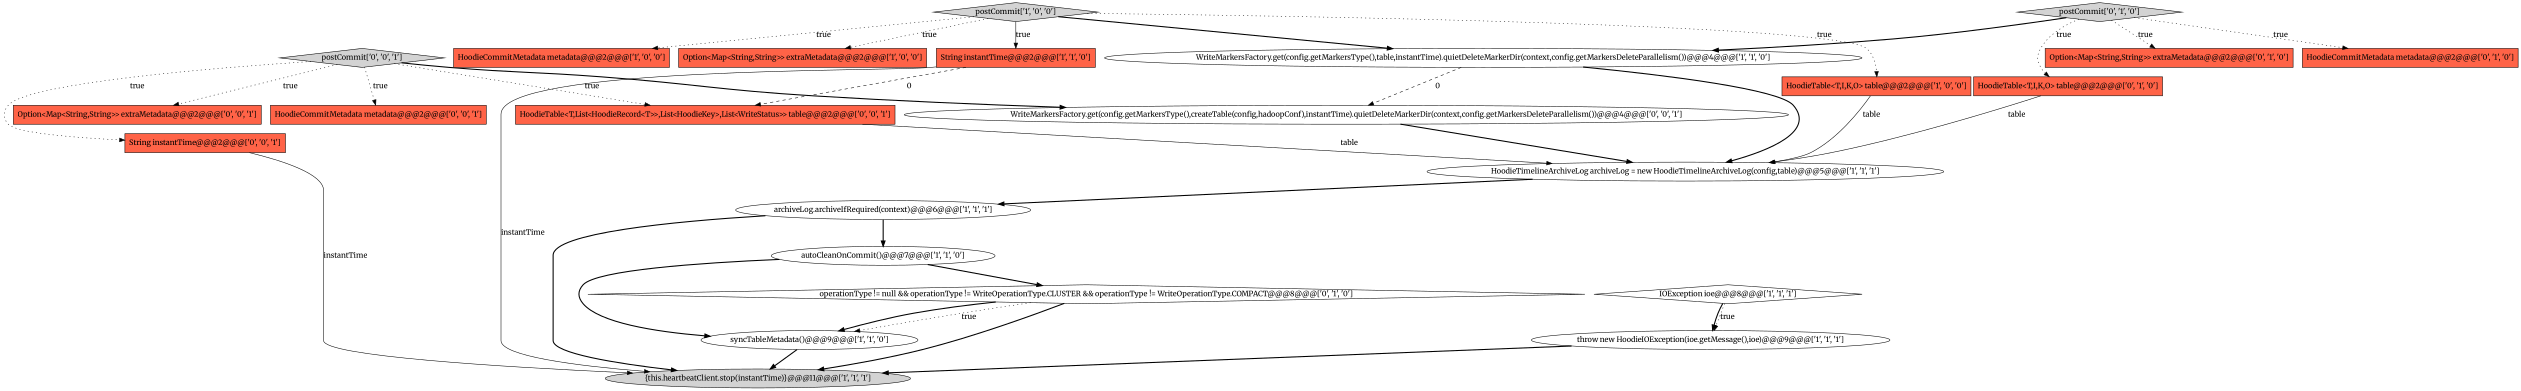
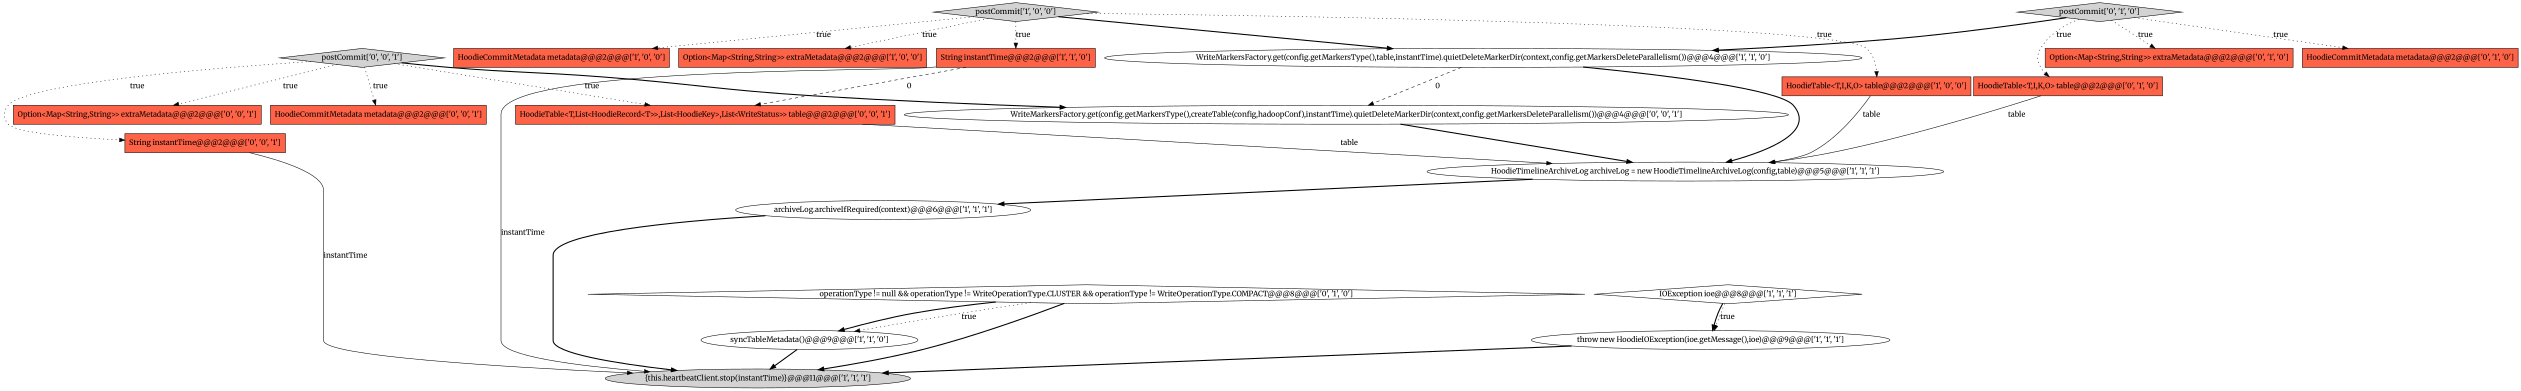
  digraph {
    fontname=Merriweather
    node [fillcolor=tomato fontname=Merriweather shape=box style=filled]
    edge [fontname=Merriweather style=bold]
-   n1 [fillcolor=white label="autoCleanOnCommit()@@@7@@@['1', '1', '0']" shape=ellipse]
    n2 [fillcolor=white label="syncTableMetadata()@@@9@@@['1', '1', '0']" shape=ellipse]
    n3 [fillcolor=white label="operationType != null && operationType != WriteOperationType.CLUSTER && operationType != WriteOperationType.COMPACT@@@8@@@['0', '1', '0']" shape=diamond]
    n4 [fillcolor=lightgray label="{this.heartbeatClient.stop(instantTime)}@@@11@@@['1', '1', '1']" shape=ellipse]
    n5 [fillcolor=white label="WriteMarkersFactory.get(config.getMarkersType(),createTable(config,hadoopConf),instantTime).quietDeleteMarkerDir(context,config.getMarkersDeleteParallelism())@@@4@@@['0', '0', '1']" shape=ellipse]
    n6 [fillcolor=white label="HoodieTimelineArchiveLog archiveLog = new HoodieTimelineArchiveLog(config,table)@@@5@@@['1', '1', '1']" shape=ellipse]
    n7 [fillcolor=white label="archiveLog.archiveIfRequired(context)@@@6@@@['1', '1', '1']" shape=ellipse]
    n8 [label="String instantTime@@@2@@@['0', '0', '1']"]
    n9 [label="Option<Map<String,String>> extraMetadata@@@2@@@['1', '0', '0']"]
    n10 [fillcolor=lightgray label="postCommit['0', '0', '1']" shape=diamond]
    n11 [label="Option<Map<String,String>> extraMetadata@@@2@@@['0', '0', '1']"]
    n12 [label="HoodieTable<T,List<HoodieRecord<T>>,List<HoodieKey>,List<WriteStatus>> table@@@2@@@['0', '0', '1']"]
    n13 [label="HoodieCommitMetadata metadata@@@2@@@['0', '0', '1']"]
    n14 [fillcolor=white label="throw new HoodieIOException(ioe.getMessage(),ioe)@@@9@@@['1', '1', '1']" shape=ellipse]
    n15 [fillcolor=lightgray label="postCommit['1', '0', '0']" shape=diamond]
    n16 [label="String instantTime@@@2@@@['1', '1', '0']"]
    n17 [label="HoodieTable<T,I,K,O> table@@@2@@@['1', '0', '0']"]
    n18 [label="HoodieCommitMetadata metadata@@@2@@@['1', '0', '0']"]
    n19 [fillcolor=white label="WriteMarkersFactory.get(config.getMarkersType(),table,instantTime).quietDeleteMarkerDir(context,config.getMarkersDeleteParallelism())@@@4@@@['1', '1', '0']" shape=ellipse]
    n20 [fillcolor=lightgray label="postCommit['0', '1', '0']" shape=diamond]
    n21 [label="Option<Map<String,String>> extraMetadata@@@2@@@['0', '1', '0']"]
    n22 [label="HoodieTable<T,I,K,O> table@@@2@@@['0', '1', '0']"]
    n23 [label="HoodieCommitMetadata metadata@@@2@@@['0', '1', '0']"]
    n24 [fillcolor=white label="IOException ioe@@@8@@@['1', '1', '1']" shape=diamond]
-   n1 -> n2
-   n1 -> n3
    n2 -> n4
    n3 -> n2 [label=true style=dotted]
    n3 -> n2
    n3 -> n4
    n5 -> n6
    n6 -> n7
-   n7 -> n1
    n7 -> n4
    n8 -> n4 [label=instantTime style=solid]
    n10 -> n5
    n10 -> n8 [label=true style=dotted]
    n10 -> n11 [label=true style=dotted]
    n10 -> n12 [label=true style=dotted]
    n10 -> n13 [label=true style=dotted]
    n12 -> n6 [label=table style=solid]
    n14 -> n4
    n15 -> n9 [label=true style=dotted]
-   n15 -> n16 [label=true style=solid]
+   n15 -> n16 [label=true style=dotted]
    n15 -> n17 [label=true style=dotted]
    n15 -> n18 [label=true style=dotted]
    n15 -> n19
    n16 -> n4 [label=instantTime style=solid]
    n16 -> n12 [label=0 style=dashed]
    n17 -> n6 [label=table style=solid]
    n19 -> n5 [label=0 style=dashed]
    n19 -> n6
    n20 -> n19
    n20 -> n21 [label=true style=dotted]
    n20 -> n22 [label=true style=dotted]
    n20 -> n23 [label=true style=dotted]
    n22 -> n6 [label=table style=solid]
    n24 -> n14 [label=true style=dotted]
    n24 -> n14
  }
